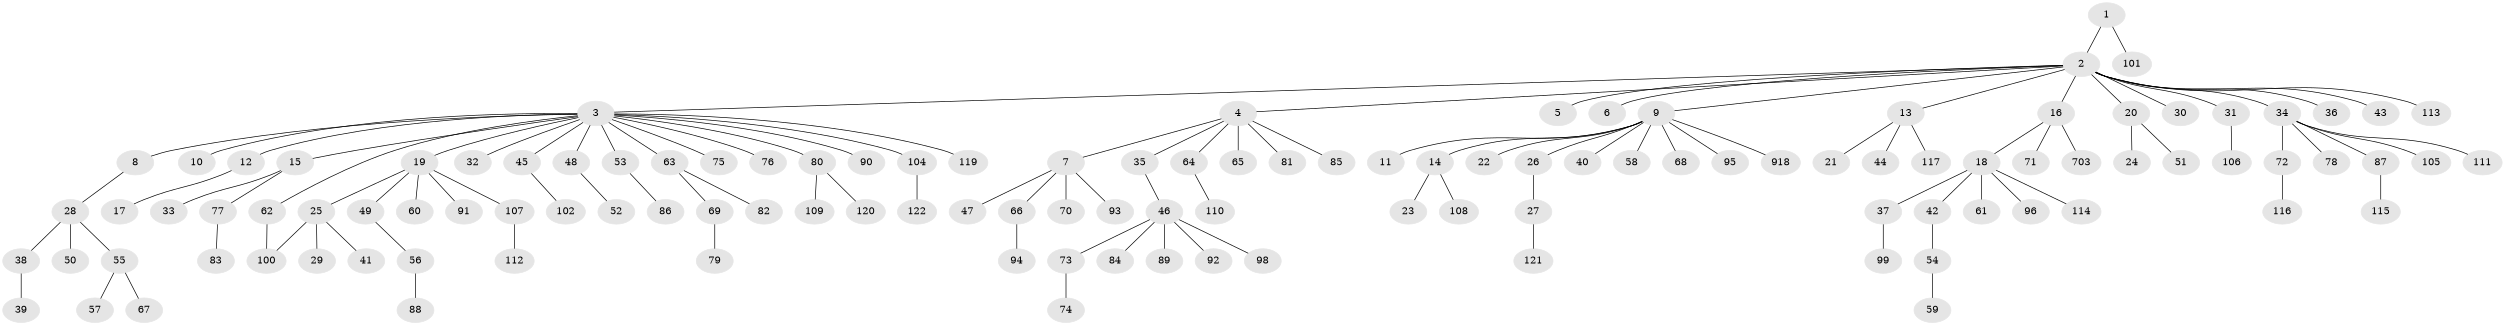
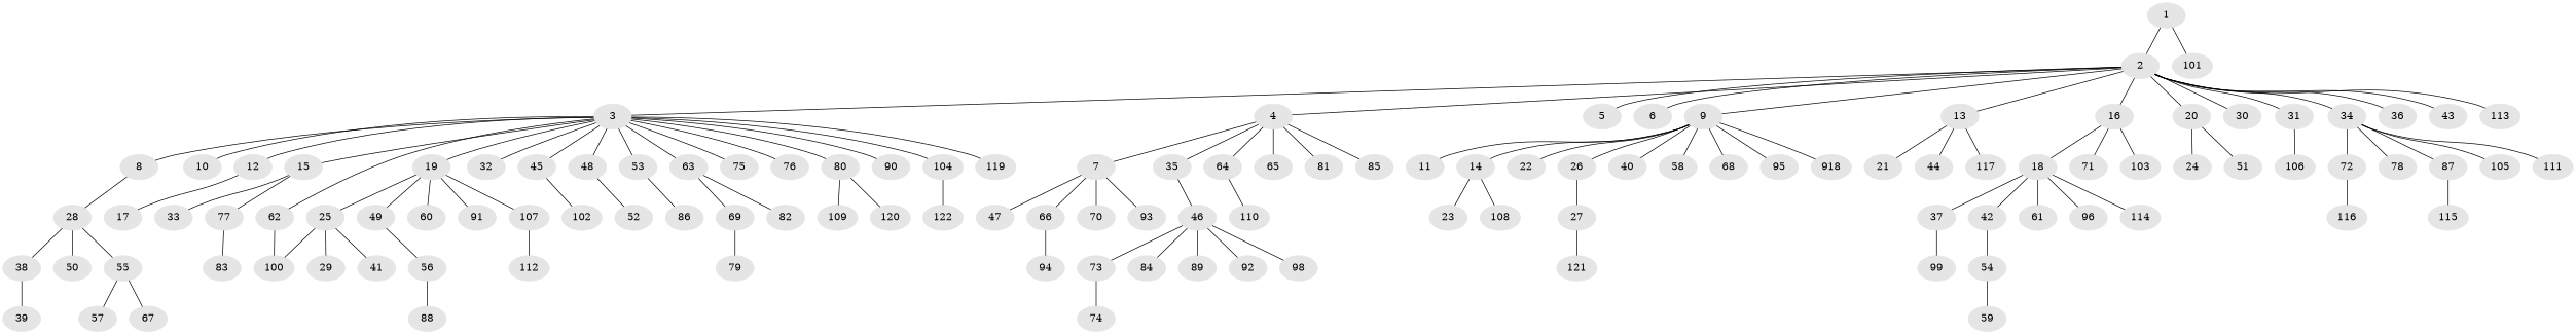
  graph {
    node [color=gray90 style=filled]
    1
    2
    101
    3
    4
    5
    6
    9
    13
    16
    20
    30
    31
    34
    36
    43
    113
    8
    10
    12
    15
    19
    32
    45
    48
    53
    62
    63
    75
    76
    80
    90
    104
    119
    7
    35
    64
    65
    81
    85
    11
    14
    22
    26
    40
    58
    68
    95
    n49 [label=918]
    21
    44
    117
    18
    71
-   103 [label=703]
+   103
    24
    51
    106
    72
    78
    87
    105
    111
    28
    17
    33
    77
    25
    49
    60
    91
    107
    102
    52
    86
    100
    69
    82
    109
    120
    122
    47
    66
    70
    93
    46
    110
    94
    38
    50
    55
    23
    108
    27
    83
    37
    42
    61
    96
    114
    99
    54
    29
    41
    56
    112
    121
    39
    57
    67
    116
    115
    73
    84
    89
    92
    98
    59
    74
    88
    79
    1 -- 2
    1 -- 101
    2 -- 3
    2 -- 4
    2 -- 5
    2 -- 6
    2 -- 9
    2 -- 13
    2 -- 16
    2 -- 20
    2 -- 30
    2 -- 31
    2 -- 34
    2 -- 36
    2 -- 43
    2 -- 113
    3 -- 8
    3 -- 10
    3 -- 12
    3 -- 15
    3 -- 19
    3 -- 32
    3 -- 45
    3 -- 48
    3 -- 53
    3 -- 62
    3 -- 63
    3 -- 75
    3 -- 76
    3 -- 80
    3 -- 90
    3 -- 104
    3 -- 119
    4 -- 7
    4 -- 35
    4 -- 64
    4 -- 65
    4 -- 81
    4 -- 85
    9 -- 11
    9 -- 14
    9 -- 22
    9 -- 26
    9 -- 40
    9 -- 58
    9 -- 68
    9 -- 95
    9 -- n49
    13 -- 21
    13 -- 44
    13 -- 117
    16 -- 18
    16 -- 71
    16 -- 103
    20 -- 24
    20 -- 51
    31 -- 106
    34 -- 72
    34 -- 78
    34 -- 87
    34 -- 105
    34 -- 111
    8 -- 28
    12 -- 17
    15 -- 33
    15 -- 77
    19 -- 25
    19 -- 49
    19 -- 60
    19 -- 91
    19 -- 107
    45 -- 102
    48 -- 52
    53 -- 86
    62 -- 100
    63 -- 69
    63 -- 82
    80 -- 109
    80 -- 120
    104 -- 122
    7 -- 47
    7 -- 66
    7 -- 70
    7 -- 93
    35 -- 46
    64 -- 110
    14 -- 23
    14 -- 108
    26 -- 27
    18 -- 37
    18 -- 42
    18 -- 61
    18 -- 96
    18 -- 114
    72 -- 116
    87 -- 115
    28 -- 38
    28 -- 50
    28 -- 55
    77 -- 83
    25 -- 100
    25 -- 29
    25 -- 41
    49 -- 56
    107 -- 112
    69 -- 79
    66 -- 94
    46 -- 73
    46 -- 84
    46 -- 89
    46 -- 92
    46 -- 98
    38 -- 39
    55 -- 57
    55 -- 67
    27 -- 121
    37 -- 99
    42 -- 54
    54 -- 59
    56 -- 88
    73 -- 74
  }
